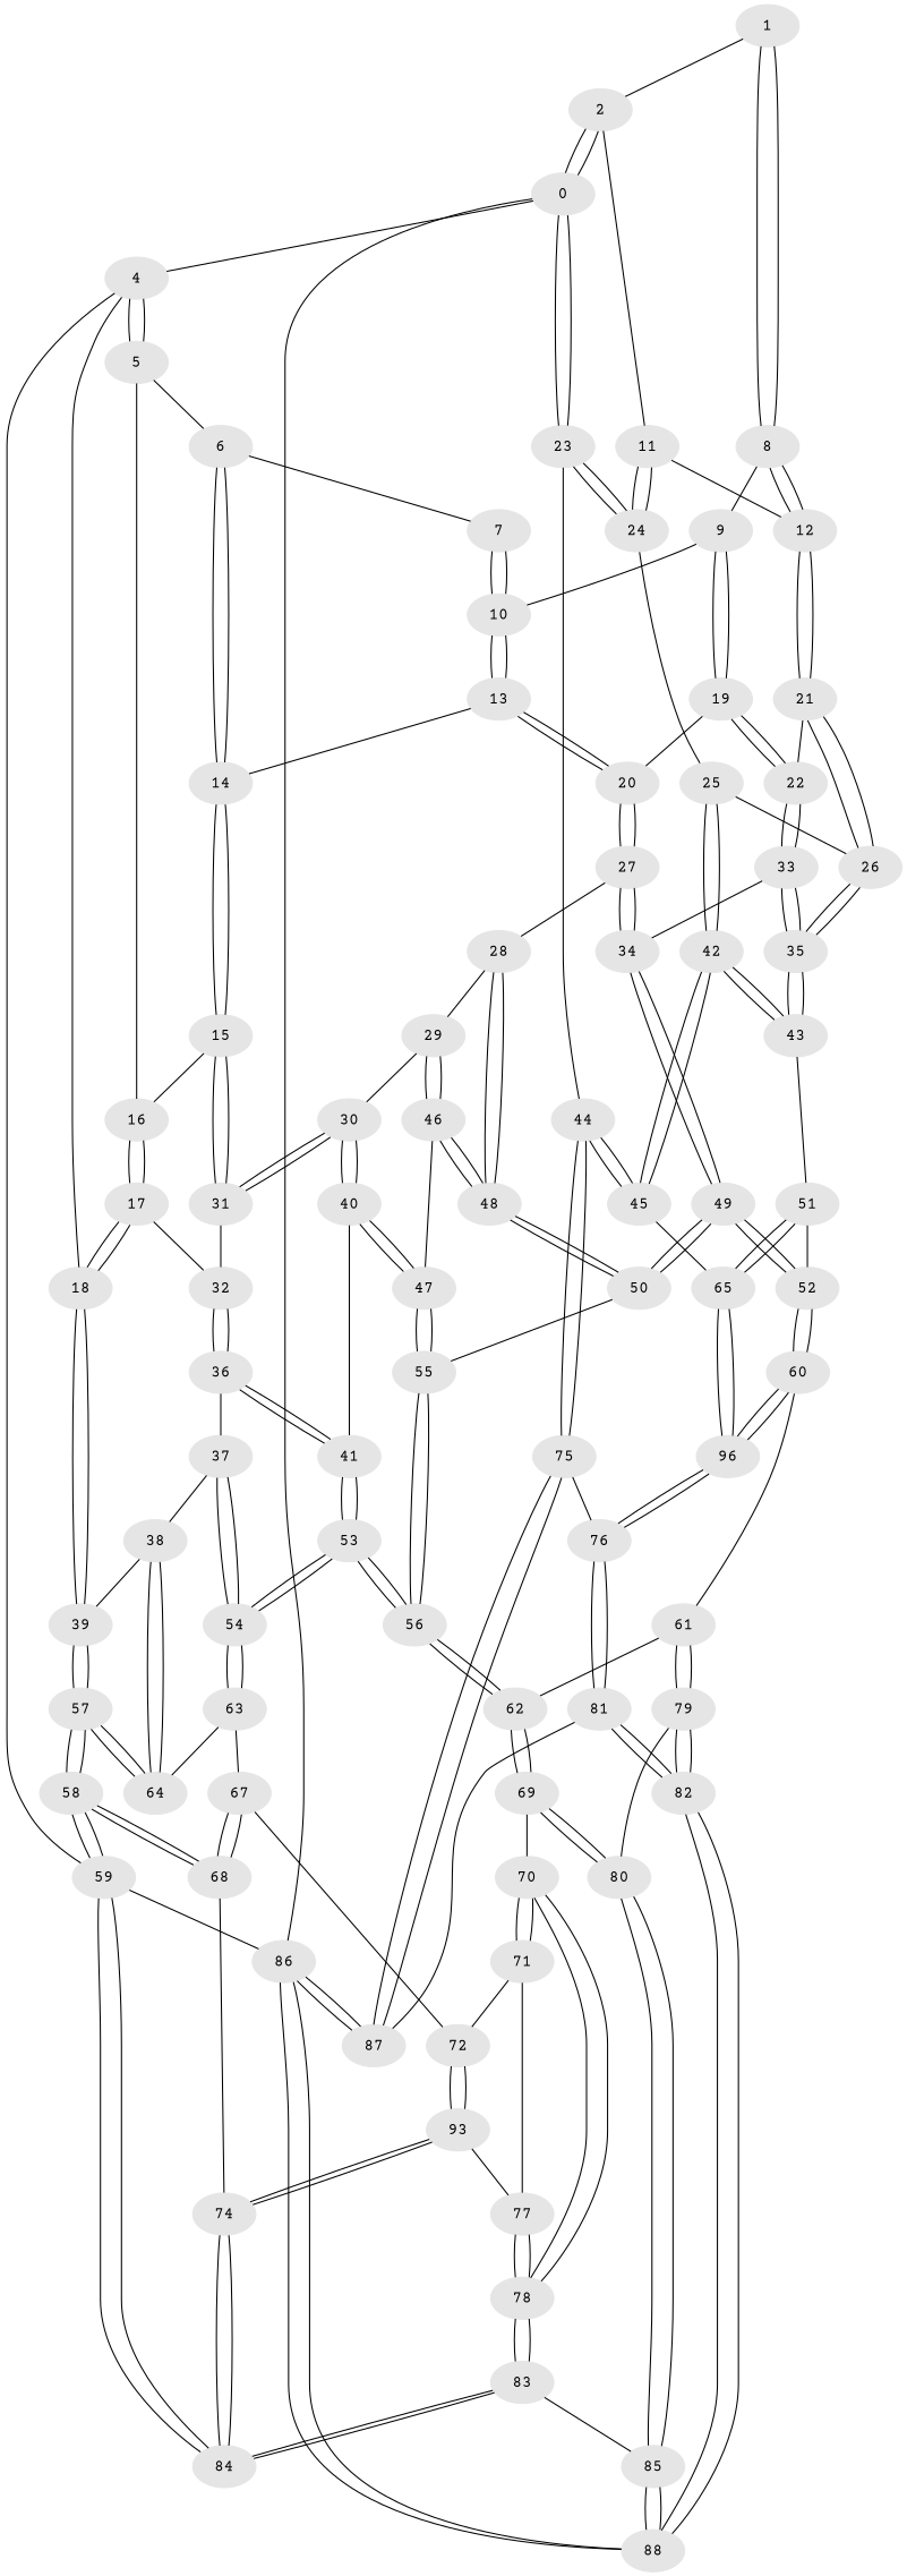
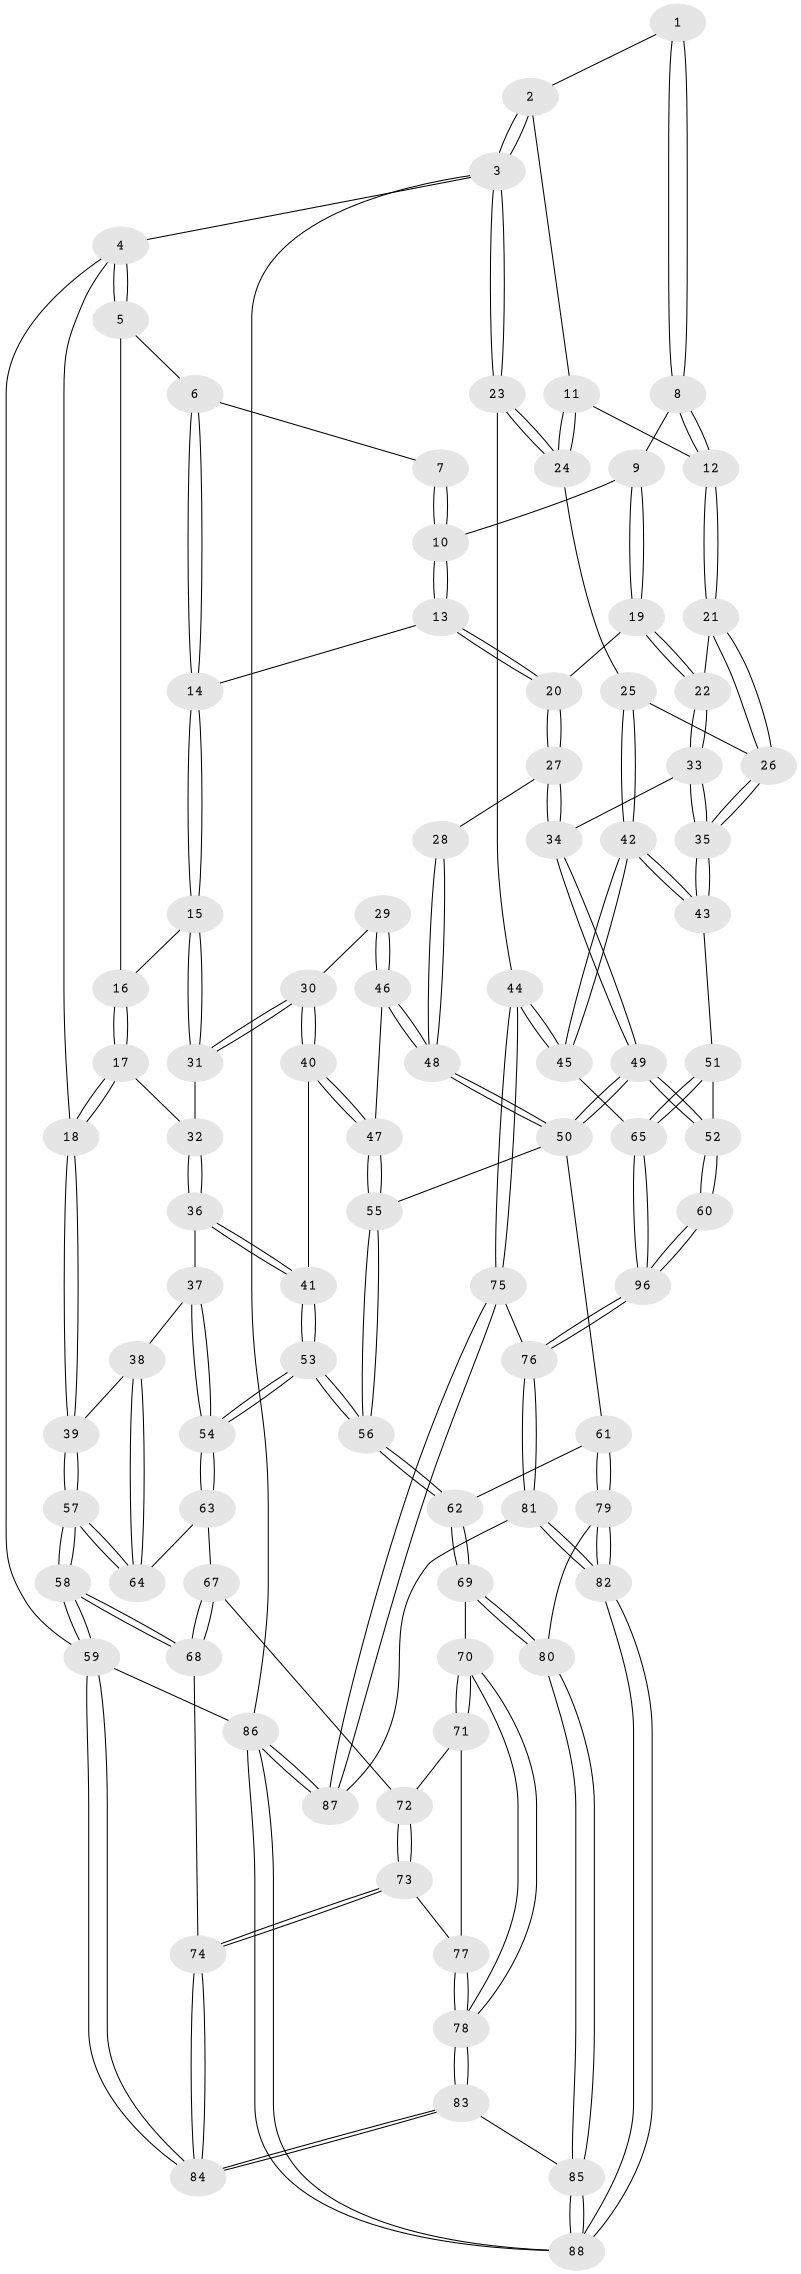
  graph {
    fontname="Courier Prime"
    node [color=gray90 fontname="Courier Prime" style=filled]
    edge [fontname="Courier Prime"]
    1
    2
    8
-   3 [label=0]
+   3
    11
    9
    12
    4
    23
    86
    24
    5
    18
    59
    44
    87
    88
    6
    16
    39
    84
    7
    14
    17
    10
    15
    13
    19
    21
    20
    22
    25
    26
    27
    31
    32
    36
    57
    33
    28
    34
    35
    45
    75
    42
    43
    29
    48
    49
    30
    46
    50
    40
    47
    41
    37
    52
    51
    38
    54
    53
    64
    63
    58
    55
    56
    65
    76
    n69 [label=96]
    60
    61
    62
    67
    69
    68
    74
    79
    80
    82
    70
    72
    81
-   73 [label=93]
+   73
    71
    78
    85
    77
    83
    1 -- 2
    1 -- 8
    1 -- 8
    2 -- 3
    2 -- 3
    2 -- 11
    8 -- 9
    8 -- 12
    8 -- 12
    3 -- 4
    3 -- 23
    3 -- 23
    3 -- 86
    11 -- 12
    11 -- 24
    11 -- 24
    9 -- 10
    9 -- 19
    9 -- 19
    12 -- 21
    12 -- 21
    4 -- 5
    4 -- 5
    4 -- 18
    4 -- 59
    23 -- 24
    23 -- 24
    23 -- 44
    86 -- 87
    86 -- 87
    86 -- 88
    86 -- 88
    24 -- 25
    5 -- 6
    5 -- 16
    18 -- 39
    18 -- 39
    59 -- 86
    59 -- 84
    59 -- 84
    44 -- 45
    44 -- 45
    44 -- 75
    44 -- 75
    6 -- 7
    6 -- 14
    6 -- 14
    16 -- 17
    16 -- 17
    39 -- 57
    39 -- 57
    7 -- 10
    7 -- 10
    14 -- 15
    14 -- 15
    17 -- 18
    17 -- 18
    17 -- 32
    10 -- 13
    10 -- 13
    15 -- 16
    15 -- 31
    15 -- 31
    13 -- 14
    13 -- 20
    13 -- 20
    19 -- 20
    19 -- 22
    19 -- 22
    21 -- 22
    21 -- 26
    21 -- 26
    20 -- 27
    20 -- 27
    22 -- 33
    22 -- 33
    25 -- 26
    25 -- 42
    25 -- 42
    26 -- 35
    26 -- 35
    27 -- 28
    27 -- 34
    27 -- 34
    31 -- 32
    32 -- 36
    32 -- 36
    36 -- 41
    36 -- 41
    36 -- 37
    57 -- 64
    57 -- 64
    57 -- 58
    57 -- 58
    33 -- 34
    33 -- 35
    33 -- 35
-   28 -- 29
    28 -- 48
    28 -- 48
    34 -- 49
    34 -- 49
    35 -- 43
    35 -- 43
    45 -- 65
    75 -- 87
    75 -- 87
    75 -- 76
    42 -- 45
    42 -- 45
    42 -- 43
    42 -- 43
    43 -- 51
    29 -- 30
    29 -- 46
    29 -- 46
    48 -- 50
    48 -- 50
    49 -- 50
    49 -- 50
    49 -- 52
    49 -- 52
    30 -- 31
    30 -- 31
    30 -- 40
    30 -- 40
    46 -- 48
    46 -- 48
    46 -- 47
    50 -- 55
    40 -- 47
    40 -- 47
    40 -- 41
    47 -- 55
    47 -- 55
    41 -- 53
    41 -- 53
    37 -- 38
    37 -- 54
    37 -- 54
    52 -- 60
    52 -- 60
    51 -- 52
    51 -- 65
    51 -- 65
    38 -- 39
    38 -- 64
    38 -- 64
    54 -- 63
    54 -- 63
    53 -- 54
    53 -- 54
    53 -- 56
    53 -- 56
    63 -- 64
    63 -- 67
    58 -- 59
    58 -- 59
    58 -- 68
    58 -- 68
    55 -- 56
    55 -- 56
    56 -- 62
    56 -- 62
    65 -- n69
    65 -- n69
    76 -- 81
    76 -- 81
    n69 -- 76
    n69 -- 76
    60 -- n69
    60 -- n69
-   60 -- 61
+   50 -- 61
    61 -- 62
    61 -- 79
    61 -- 79
    62 -- 69
    62 -- 69
    67 -- 68
    67 -- 68
    67 -- 72
    69 -- 80
    69 -- 80
    69 -- 70
    68 -- 74
    74 -- 84
    74 -- 84
    79 -- 80
    79 -- 82
    79 -- 82
    80 -- 85
    80 -- 85
    82 -- 88
    82 -- 88
    70 -- 71
    70 -- 71
    70 -- 78
    70 -- 78
    72 -- 73
    72 -- 73
    81 -- 87
    81 -- 82
    81 -- 82
    73 -- 74
    73 -- 74
    73 -- 77
    71 -- 72
    71 -- 77
    78 -- 83
    78 -- 83
    85 -- 88
    85 -- 88
    77 -- 78
    77 -- 78
    83 -- 84
    83 -- 84
    83 -- 85
  }
